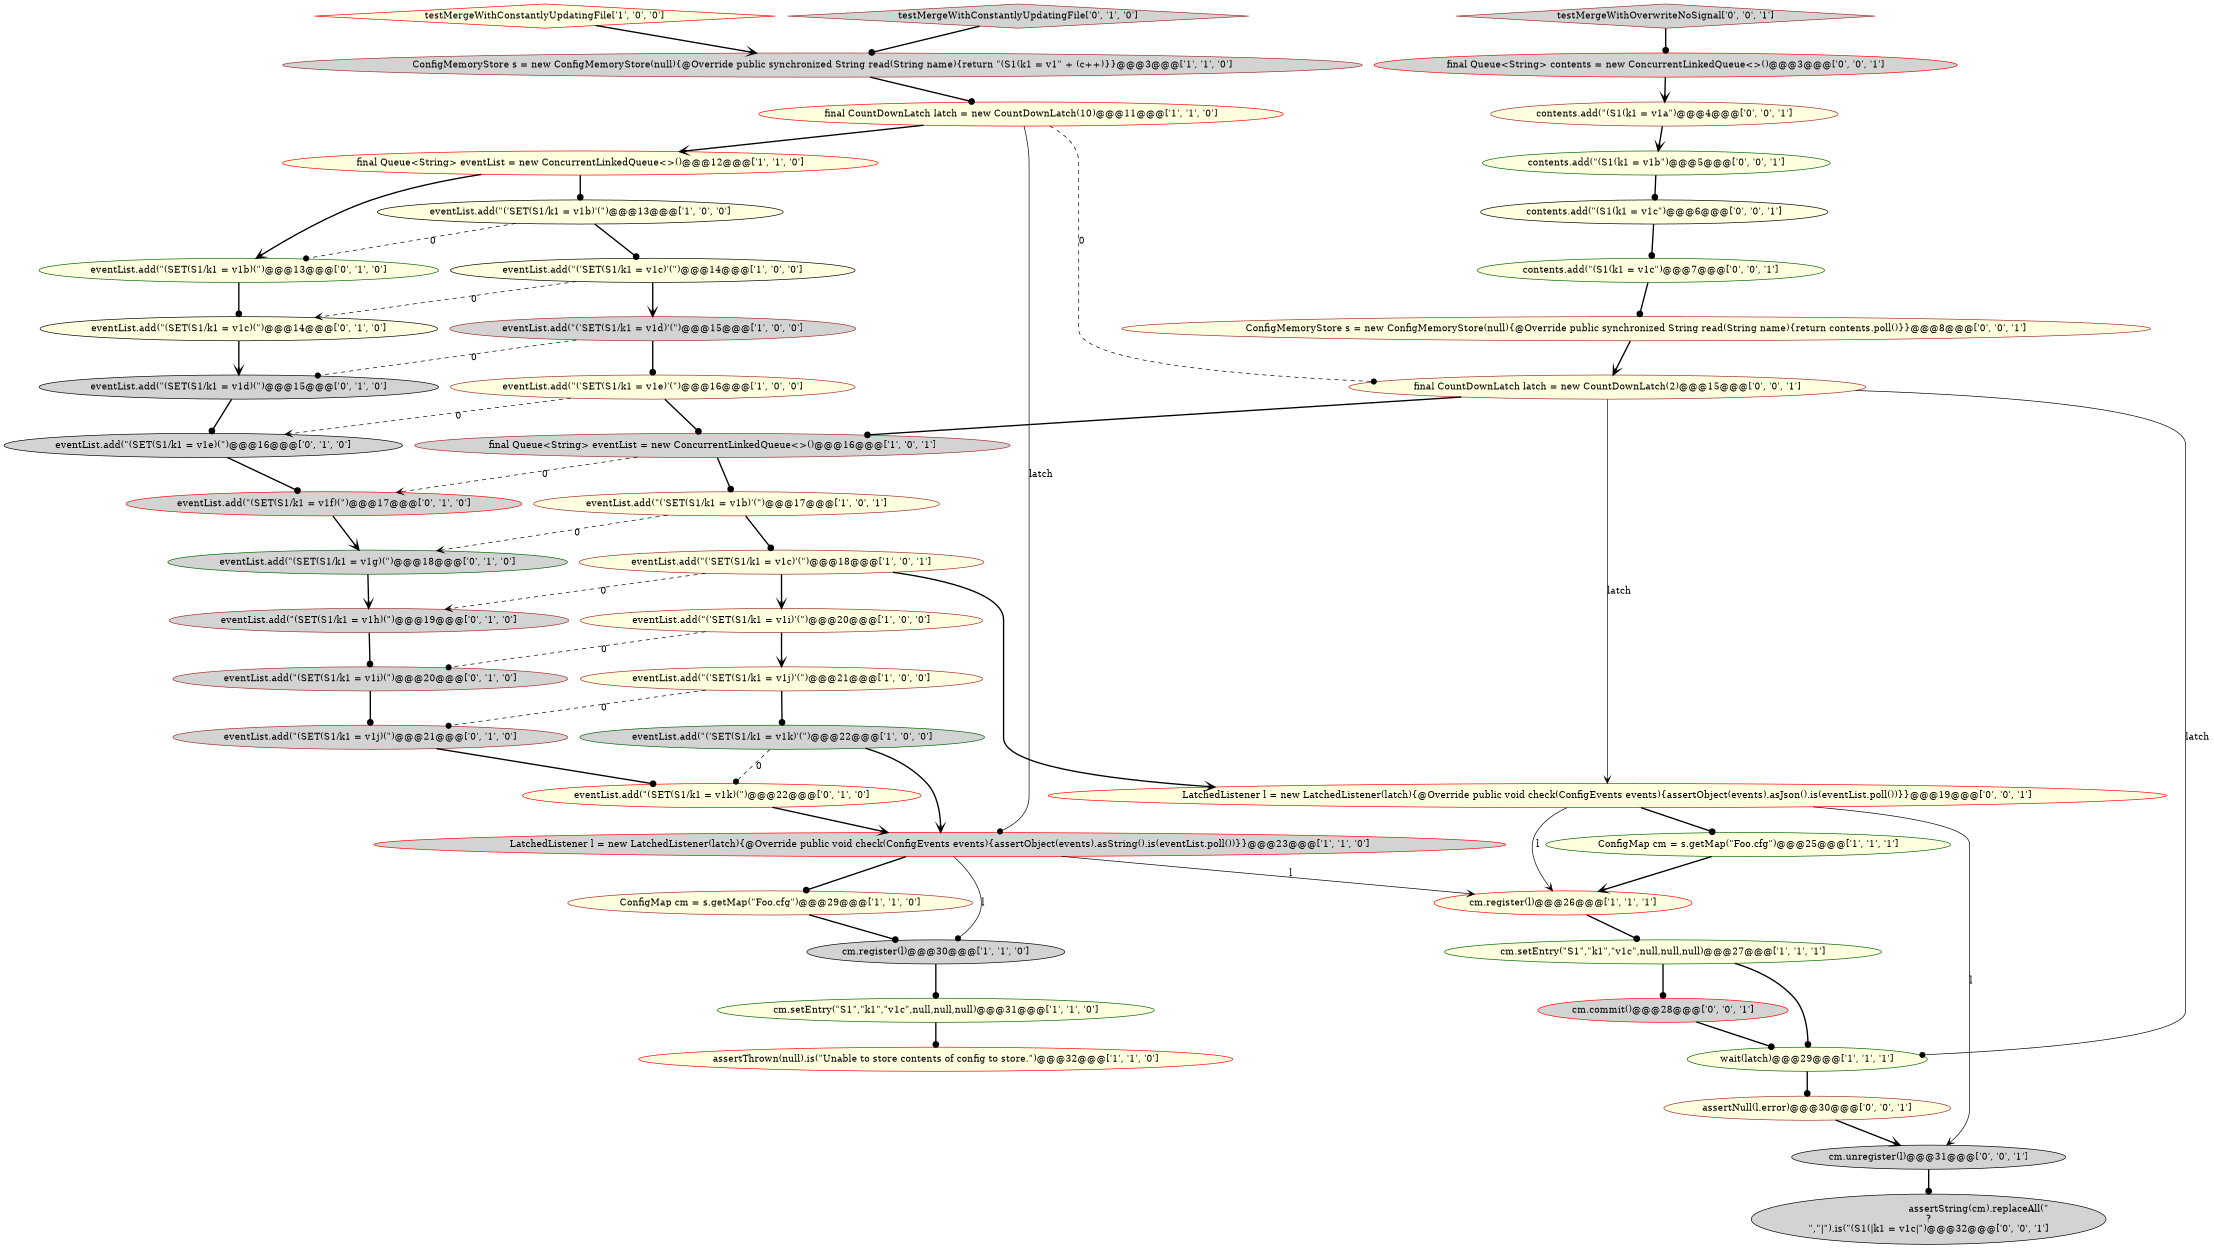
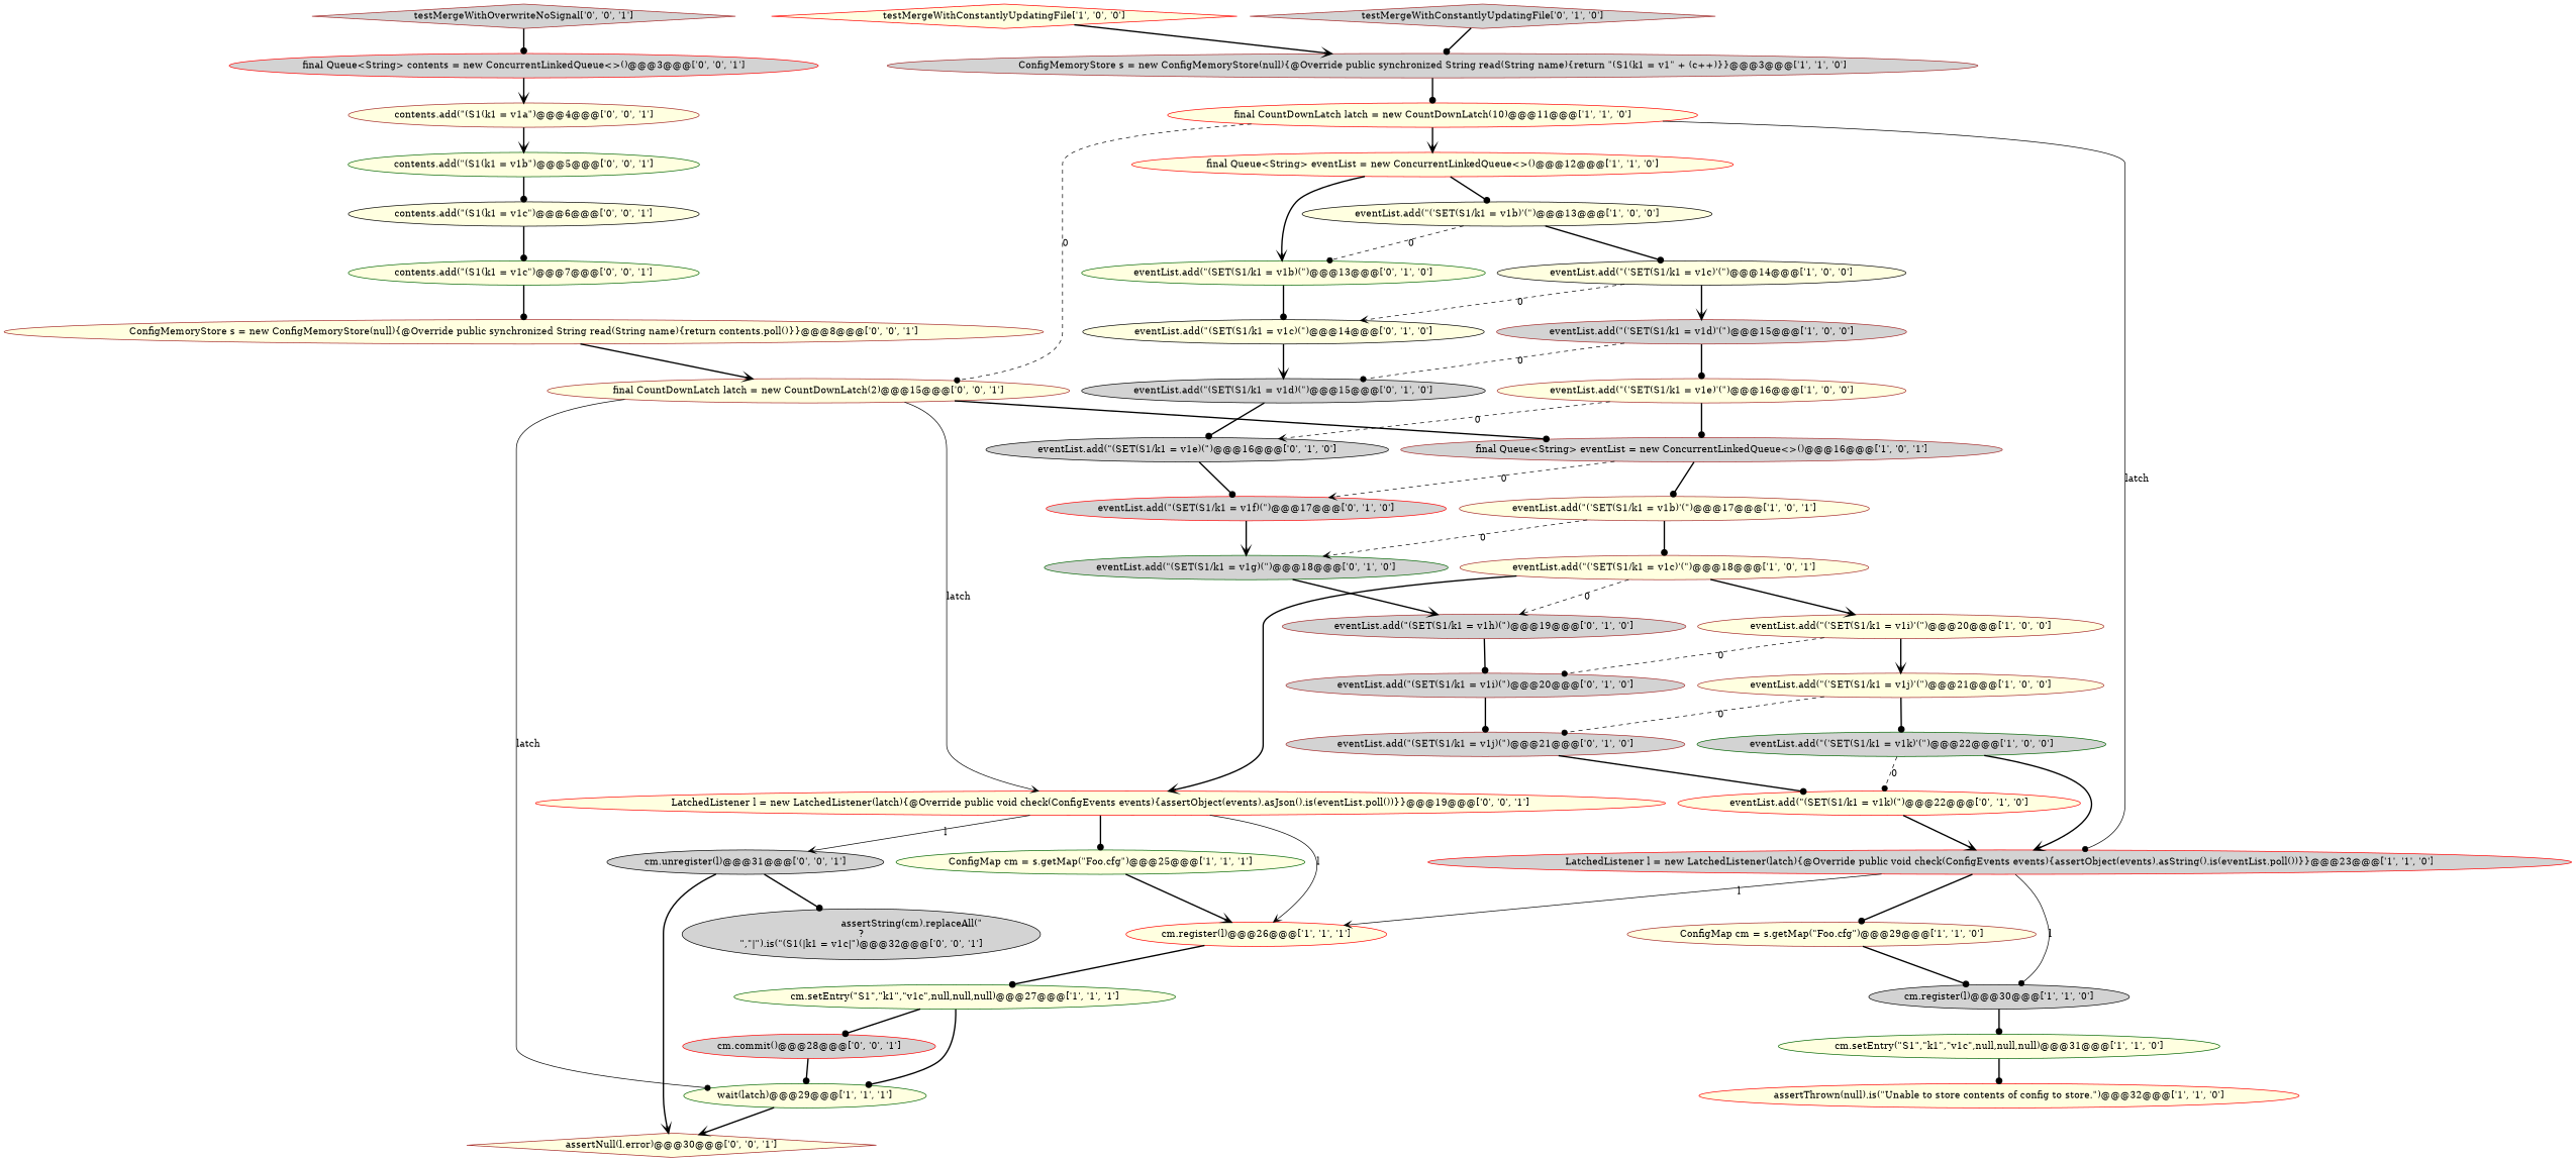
  digraph {
    node [color=brown fillcolor=lightyellow shape=ellipse style=filled]
    edge [arrowhead=dot style=bold]
    n1 [color=red fillcolor=lightgrey label="final Queue<String> contents = new ConcurrentLinkedQueue<>()@@@3@@@['0', '0', '1']"]
    n2 [label="contents.add(\"(S1(k1 = v1a\")@@@4@@@['0', '0', '1']"]
    n3 [color=darkgreen label="contents.add(\"(S1(k1 = v1b\")@@@5@@@['0', '0', '1']"]
    n4 [fillcolor=lightgrey label="testMergeWithConstantlyUpdatingFile['0', '1', '0']" shape=diamond]
    n5 [fillcolor=lightgrey label="ConfigMemoryStore s = new ConfigMemoryStore(null){@Override public synchronized String read(String name){return \"(S1(k1 = v1\" + (c++)}}@@@3@@@['1', '1', '0']"]
    n6 [color=red label="final CountDownLatch latch = new CountDownLatch(10)@@@11@@@['1', '1', '0']"]
    n7 [color=black label="eventList.add(\"('SET(S1/k1 = v1c)'(\")@@@14@@@['1', '0', '0']"]
    n8 [color=black label="eventList.add(\"(SET(S1/k1 = v1c)(\")@@@14@@@['0', '1', '0']"]
    n9 [fillcolor=lightgrey label="eventList.add(\"('SET(S1/k1 = v1d)'(\")@@@15@@@['1', '0', '0']"]
    n10 [color=black fillcolor=lightgrey label="eventList.add(\"(SET(S1/k1 = v1d)(\")@@@15@@@['0', '1', '0']"]
    n11 [label="eventList.add(\"('SET(S1/k1 = v1e)'(\")@@@16@@@['1', '0', '0']"]
    n12 [color=darkgreen label="eventList.add(\"(SET(S1/k1 = v1b)(\")@@@13@@@['0', '1', '0']"]
    n13 [color=black fillcolor=lightgrey label="eventList.add(\"(SET(S1/k1 = v1e)(\")@@@16@@@['0', '1', '0']"]
    n14 [color=red fillcolor=lightgrey label="eventList.add(\"(SET(S1/k1 = v1f)(\")@@@17@@@['0', '1', '0']"]
    n15 [color=darkgreen fillcolor=lightgrey label="eventList.add(\"(SET(S1/k1 = v1g)(\")@@@18@@@['0', '1', '0']"]
    n16 [color=red label="assertThrown(null).is(\"Unable to store contents of config to store.\")@@@32@@@['1', '1', '0']"]
    n17 [label="ConfigMemoryStore s = new ConfigMemoryStore(null){@Override public synchronized String read(String name){return contents.poll()}}@@@8@@@['0', '0', '1']"]
    n18 [label="final CountDownLatch latch = new CountDownLatch(2)@@@15@@@['0', '0', '1']"]
    n19 [fillcolor=lightgrey label="final Queue<String> eventList = new ConcurrentLinkedQueue<>()@@@16@@@['1', '0', '1']"]
    n20 [color=darkgreen label="wait(latch)@@@29@@@['1', '1', '1']"]
    n21 [color=red label="LatchedListener l = new LatchedListener(latch){@Override public void check(ConfigEvents events){assertObject(events).asJson().is(eventList.poll())}}@@@19@@@['0', '0', '1']"]
    n22 [fillcolor=lightgrey label="eventList.add(\"(SET(S1/k1 = v1i)(\")@@@20@@@['0', '1', '0']"]
    n23 [fillcolor=lightgrey label="eventList.add(\"(SET(S1/k1 = v1j)(\")@@@21@@@['0', '1', '0']"]
    n24 [color=red label="eventList.add(\"(SET(S1/k1 = v1k)(\")@@@22@@@['0', '1', '0']"]
    n25 [fillcolor=lightgrey label="eventList.add(\"(SET(S1/k1 = v1h)(\")@@@19@@@['0', '1', '0']"]
    n26 [color=black fillcolor=lightgrey label="assertString(cm).replaceAll(\"\r?\n\",\"|\").is(\"(S1(|k1 = v1c|\")@@@32@@@['0', '0', '1']"]
    n27 [label="eventList.add(\"('SET(S1/k1 = v1b)'(\")@@@17@@@['1', '0', '1']"]
-   n28 [label="assertNull(l.error)@@@30@@@['0', '0', '1']"]
+   n28 [label="assertNull(l.error)@@@30@@@['0', '0', '1']" shape=diamond]
    n29 [color=red label="cm.register(l)@@@26@@@['1', '1', '1']"]
    n30 [color=black fillcolor=lightgrey label="cm.unregister(l)@@@31@@@['0', '0', '1']"]
    n31 [color=darkgreen label="ConfigMap cm = s.getMap(\"Foo.cfg\")@@@25@@@['1', '1', '1']"]
    n32 [color=red label="testMergeWithConstantlyUpdatingFile['1', '0', '0']" shape=diamond]
    n33 [fillcolor=lightgrey label="testMergeWithOverwriteNoSignal['0', '0', '1']" shape=diamond]
    n34 [color=darkgreen label="cm.setEntry(\"S1\",\"k1\",\"v1c\",null,null,null)@@@27@@@['1', '1', '1']"]
    n35 [color=red fillcolor=lightgrey label="cm.commit()@@@28@@@['0', '0', '1']"]
    n36 [color=red fillcolor=lightgrey label="LatchedListener l = new LatchedListener(latch){@Override public void check(ConfigEvents events){assertObject(events).asString().is(eventList.poll())}}@@@23@@@['1', '1', '0']"]
    n37 [color=black fillcolor=lightgrey label="cm.register(l)@@@30@@@['1', '1', '0']"]
    n38 [label="ConfigMap cm = s.getMap(\"Foo.cfg\")@@@29@@@['1', '1', '0']"]
    n39 [color=red label="final Queue<String> eventList = new ConcurrentLinkedQueue<>()@@@12@@@['1', '1', '0']"]
    n40 [color=black label="eventList.add(\"('SET(S1/k1 = v1b)'(\")@@@13@@@['1', '0', '0']"]
    n41 [color=darkgreen label="cm.setEntry(\"S1\",\"k1\",\"v1c\",null,null,null)@@@31@@@['1', '1', '0']"]
    n42 [label="eventList.add(\"('SET(S1/k1 = v1c)'(\")@@@18@@@['1', '0', '1']"]
    n43 [color=black label="contents.add(\"(S1(k1 = v1c\")@@@6@@@['0', '0', '1']"]
    n44 [color=darkgreen label="contents.add(\"(S1(k1 = v1c\")@@@7@@@['0', '0', '1']"]
    n45 [label="eventList.add(\"('SET(S1/k1 = v1i)'(\")@@@20@@@['1', '0', '0']"]
    n46 [label="eventList.add(\"('SET(S1/k1 = v1j)'(\")@@@21@@@['1', '0', '0']"]
    n47 [color=darkgreen fillcolor=lightgrey label="eventList.add(\"('SET(S1/k1 = v1k)'(\")@@@22@@@['1', '0', '0']"]
    n1 -> n2 [arrowhead=vee]
    n2 -> n3 [arrowhead=vee]
    n3 -> n43
    n4 -> n5
    n5 -> n6
    n6 -> n18 [label=0 style=dashed]
    n6 -> n36 [label=latch style=solid]
    n6 -> n39 [arrowhead=vee]
    n7 -> n8 [arrowhead=vee label=0 style=dashed]
    n7 -> n9 [arrowhead=vee]
    n8 -> n10 [arrowhead=vee]
    n9 -> n10 [label=0 style=dashed]
    n9 -> n11
    n10 -> n13
    n11 -> n13 [arrowhead=vee label=0 style=dashed]
    n11 -> n19
    n12 -> n8
    n13 -> n14
    n14 -> n15 [arrowhead=vee]
    n15 -> n25 [arrowhead=vee]
    n17 -> n18 [arrowhead=vee]
    n18 -> n19
    n18 -> n20 [label=latch style=solid]
    n18 -> n21 [arrowhead=vee label=latch style=solid]
    n19 -> n14 [arrowhead=vee label=0 style=dashed]
    n19 -> n27
-   n20 -> n28
+   n20 -> n28 [arrowhead=vee]
    n21 -> n29 [arrowhead=vee label=l style=solid]
    n21 -> n30 [arrowhead=vee label=l style=solid]
    n21 -> n31
    n22 -> n23
    n23 -> n24
    n24 -> n36 [arrowhead=vee]
    n25 -> n22
    n27 -> n15 [arrowhead=vee label=0 style=dashed]
    n27 -> n42
-   n28 -> n30 [arrowhead=vee]
+   n30 -> n28 [arrowhead=vee]
    n29 -> n34
    n30 -> n26
    n31 -> n29 [arrowhead=vee]
    n32 -> n5 [arrowhead=vee]
    n33 -> n1
    n34 -> n20
    n34 -> n35
    n35 -> n20
    n36 -> n29 [arrowhead=vee label=l style=solid]
    n36 -> n37 [label=l style=solid]
    n36 -> n38
    n37 -> n41
    n38 -> n37
    n39 -> n12 [arrowhead=vee]
    n39 -> n40
    n40 -> n7
    n40 -> n12 [label=0 style=dashed]
    n41 -> n16
    n42 -> n21 [arrowhead=vee]
    n42 -> n25 [arrowhead=vee label=0 style=dashed]
    n42 -> n45 [arrowhead=vee]
    n43 -> n44
    n44 -> n17
    n45 -> n22 [label=0 style=dashed]
    n45 -> n46 [arrowhead=vee]
    n46 -> n23 [label=0 style=dashed]
    n46 -> n47
    n47 -> n24 [label=0 style=dashed]
    n47 -> n36 [arrowhead=vee]
  }
